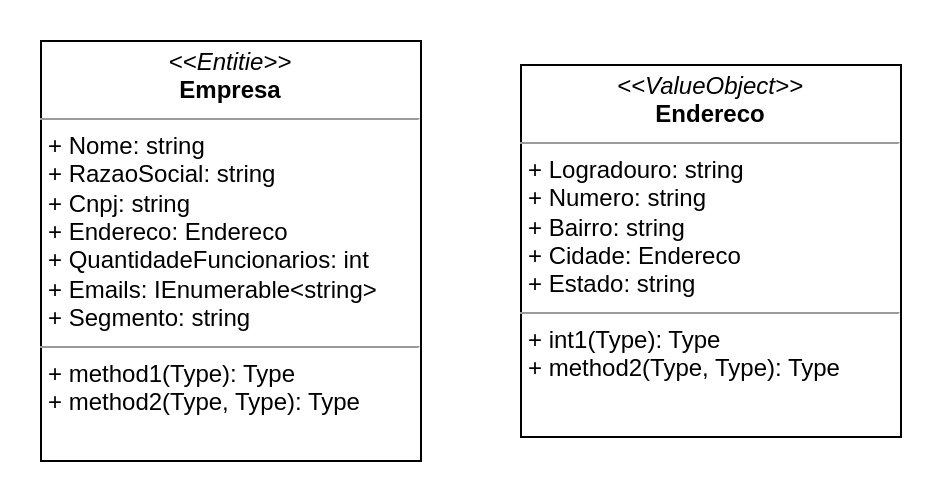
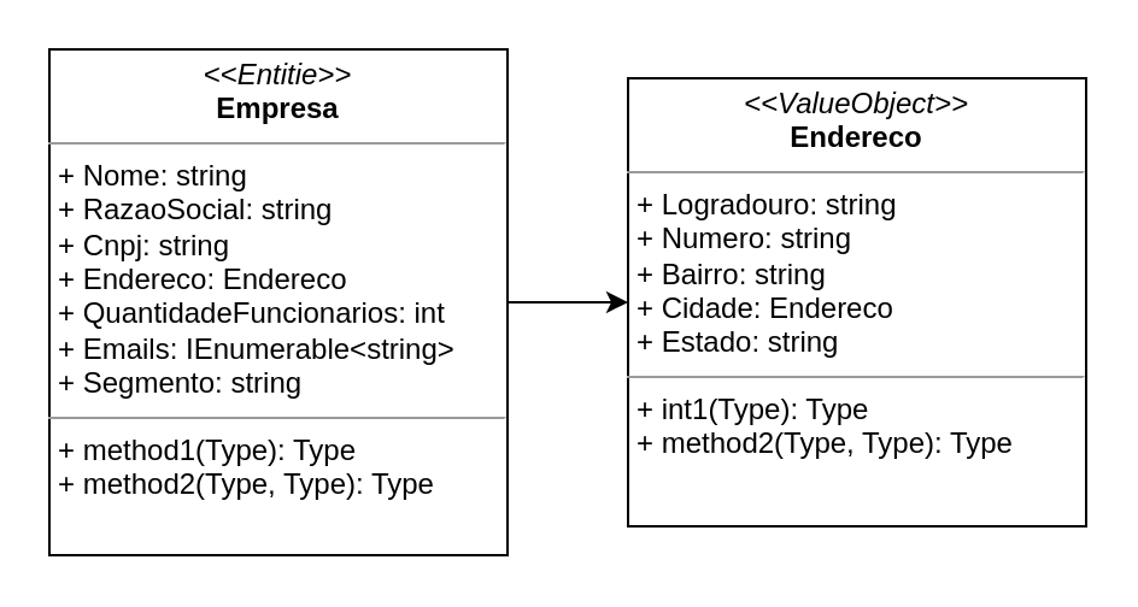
  <mxCell id="0" />
  <mxCell id="1" parent="0" />
+ <mxCell id="2" style="edgeStyle=orthogonalEdgeStyle;rounded=0;orthogonalLoop=1;jettySize=auto;html=1;entryX=0;entryY=0.5;entryDx=0;entryDy=0;" edge="1" parent="1" source="3" target="4"><mxGeometry relative="1" as="geometry" /></mxCell>
  <mxCell id="3" value="&lt;p style=&quot;margin:0px;margin-top:4px;text-align:center;&quot;&gt;&lt;i&gt;&amp;lt;&amp;lt;Entitie&amp;gt;&amp;gt;&lt;/i&gt;&lt;br&gt;&lt;b&gt;Empresa&lt;/b&gt;&lt;/p&gt;&lt;hr size=&quot;1&quot;&gt;&lt;p style=&quot;margin:0px;margin-left:4px;&quot;&gt;+ Nome: string&lt;br style=&quot;border-color: var(--border-color); padding: 0px; margin: 0px;&quot;&gt;+ RazaoSocial: string&lt;br style=&quot;border-color: var(--border-color); padding: 0px; margin: 0px;&quot;&gt;+ Cnpj: string&lt;br style=&quot;border-color: var(--border-color); padding: 0px; margin: 0px;&quot;&gt;+ Endereco: Endereco&lt;br style=&quot;border-color: var(--border-color); padding: 0px; margin: 0px;&quot;&gt;+ QuantidadeFuncionarios: int&lt;br style=&quot;border-color: var(--border-color); padding: 0px; margin: 0px;&quot;&gt;+ Emails: IEnumerable&amp;lt;string&amp;gt;&lt;br style=&quot;border-color: var(--border-color); padding: 0px; margin: 0px;&quot;&gt;+ Segmento: string&lt;br&gt;&lt;/p&gt;&lt;hr size=&quot;1&quot;&gt;&lt;p style=&quot;margin:0px;margin-left:4px;&quot;&gt;+ method1(Type): Type&lt;br&gt;+ method2(Type, Type): Type&lt;/p&gt;" style="verticalAlign=top;align=left;overflow=fill;fontSize=12;fontFamily=Helvetica;html=1;" vertex="1" parent="1"><mxGeometry x="20" y="20" width="190" height="210" as="geometry" /></mxCell>
  <mxCell id="4" value="&lt;p style=&quot;margin:0px;margin-top:4px;text-align:center;&quot;&gt;&lt;i&gt;&amp;lt;&amp;lt;ValueObject&amp;gt;&amp;gt;&lt;/i&gt;&lt;br&gt;&lt;b&gt;Endereco&lt;/b&gt;&lt;/p&gt;&lt;hr size=&quot;1&quot;&gt;&lt;p style=&quot;margin:0px;margin-left:4px;&quot;&gt;+ Logradouro: string&lt;br style=&quot;border-color: var(--border-color); padding: 0px; margin: 0px;&quot;&gt;+ Numero: string&lt;br style=&quot;border-color: var(--border-color); padding: 0px; margin: 0px;&quot;&gt;+ Bairro: string&lt;br style=&quot;border-color: var(--border-color); padding: 0px; margin: 0px;&quot;&gt;+ Cidade: Endereco&lt;br style=&quot;border-color: var(--border-color); padding: 0px; margin: 0px;&quot;&gt;+ Estado: string&lt;/p&gt;&lt;hr size=&quot;1&quot;&gt;&lt;p style=&quot;margin:0px;margin-left:4px;&quot;&gt;+ int1(Type): Type&lt;br&gt;+ method2(Type, Type): Type&lt;/p&gt;" style="verticalAlign=top;align=left;overflow=fill;fontSize=12;fontFamily=Helvetica;html=1;" vertex="1" parent="1"><mxGeometry x="260" y="32" width="190" height="186" as="geometry" /></mxCell>
